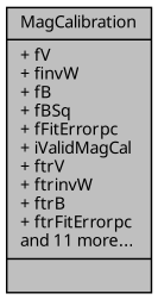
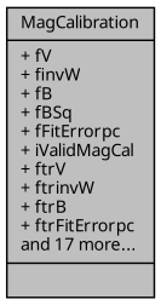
  digraph {
    fontname="Noto Sans"
-   n1 [color=black fillcolor=grey75 fontcolor=black fontname="Noto Sans" fontsize=10 height=0.2 label="{MagCalibration\n|+ fV\l+ finvW\l+ fB\l+ fBSq\l+ fFitErrorpc\l+ iValidMagCal\l+ ftrV\l+ ftrinvW\l+ ftrB\l+ ftrFitErrorpc\land 11 more...\l|}" shape=record style=filled width=0.4]
+   n1 [color=black fillcolor=grey75 fontcolor=black fontname="Noto Sans" fontsize=10 height=0.2 label="{MagCalibration\n|+ fV\l+ finvW\l+ fB\l+ fBSq\l+ fFitErrorpc\l+ iValidMagCal\l+ ftrV\l+ ftrinvW\l+ ftrB\l+ ftrFitErrorpc\land 17 more...\l|}" shape=record style=filled width=0.4]
  }
